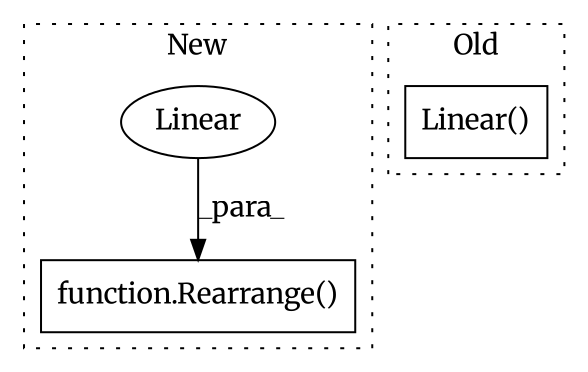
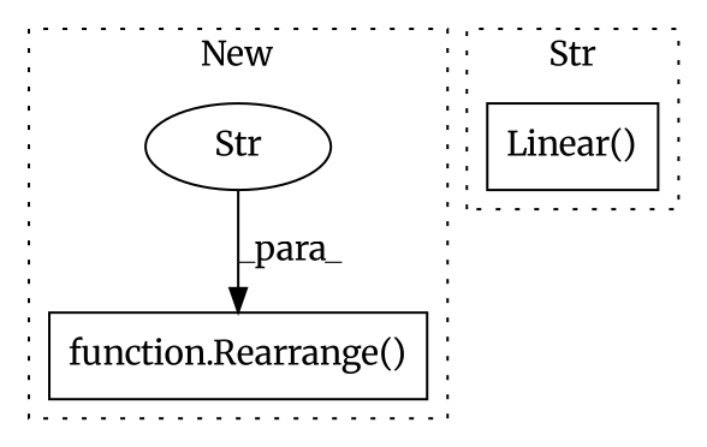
  digraph {
    fontname=Merriweather
    node [a=75 shape=box fontname=Merriweather]
    n1 [l="10,1" label="function.Rearrange()" s="13183,13209"]
-   n2 [a=66 l=16 label=Linear s=13193 shape=ellipse]
+   n2 [a=66 l=16 label=Str s=13193 shape=ellipse]
    n3 [l=92 label="Linear()" s=14903]
    subgraph cluster_1 {
      label=New
      style=dotted
      n1
      n2
    }
    subgraph cluster_2 {
-     label=Old
+     label=Str
      style=dotted
      n3
    }
    n2 -> n1 [label=_para_ fontname=Merriweather]
  }
